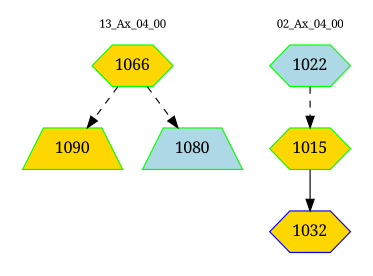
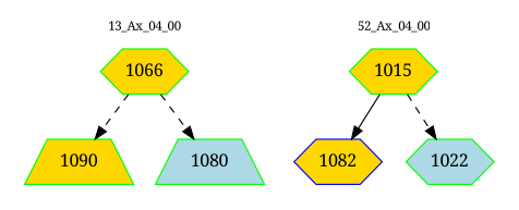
  digraph {
    fontname="Noto Serif"
    node [color=green fillcolor=gold fontname="Noto Serif" shape=hexagon style=filled]
    edge [color=black fontname="Noto Serif" style=dashed]
    n1 [label=1066]
    n2 [label=1090 shape=trapezium]
    n3 [fillcolor=lightblue label=1080 shape=trapezium]
    n4 [label=1015]
-   n5 [color=blue label=1032]
+   n5 [color=blue label=1082]
    n6 [fillcolor=lightblue label=1022]
    subgraph cluster_1 {
      color=white
      fontsize=10
      label="13_Ax_04_00"
      n1
      n2
      n3
    }
    subgraph cluster_2 {
      color=white
      fontsize=10
-     label="02_Ax_04_00"
+     label="52_Ax_04_00"
      n4
      n5
      n6
    }
    n1 -> n2
    n1 -> n3
    n4 -> n5 [style=solid]
-   n6 -> n4
+   n4 -> n6
  }
